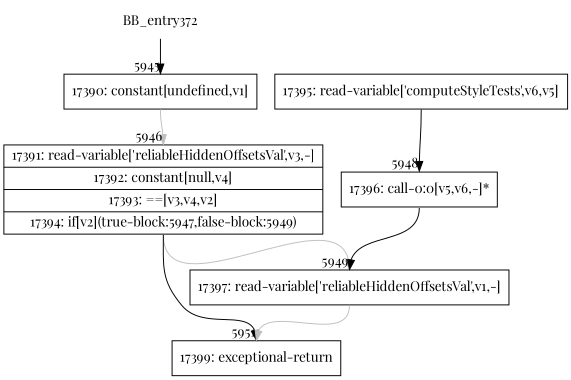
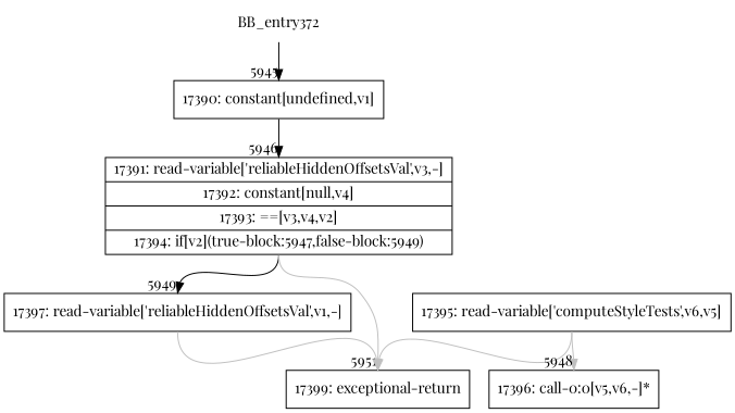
  digraph {
    fontname="Playfair Display"
    rankdir=TD
    node [fontname="Playfair Display" shape=record]
    edge [fontname="Playfair Display" headport=n tailport=s]
    n1 [label=BB_entry372 shape=none]
    n2 [label="{17390: constant[undefined,v1]}"]
    n3 [label="{17391: read-variable['reliableHiddenOffsetsVal',v3,-]|17392: constant[null,v4]|17393: ==[v3,v4,v2]|17394: if[v2](true-block:5947,false-block:5949)}"]
    n4 [label="{17397: read-variable['reliableHiddenOffsetsVal',v1,-]}"]
    n5 [label="{17399: exceptional-return}"]
    n6 [label="{17395: read-variable['computeStyleTests',v6,v5]}"]
    n7 [label="{17396: call-0:0[v5,v6,-]*}"]
    n1 -> n2 [headlabel="    5945"]
-   n2 -> n3 [headlabel="      5946" color=gray]
-   n3 -> n4 [headlabel="      5949" color=gray]
-   n3 -> n5 [color=black headlabel="      5951"]
+   n2 -> n3 [headlabel="      5946"]
+   n3 -> n4 [headlabel="      5949"]
+   n3 -> n5 [color=gray headlabel="      5951"]
    n4 -> n5 [color=gray]
-   n6 -> n7 [headlabel="      5948"]
-   n7 -> n4
+   n6 -> n5 [color=gray]
+   n6 -> n7 [headlabel="      5948" color=gray]
  }
